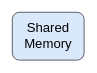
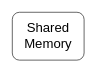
  <mxCell id="0" />
  <mxCell id="1" parent="0" />
- <mxCell id="2" value="&lt;font style=&quot;font-size: 22px;&quot;&gt;Shared Memory&lt;/font&gt;" style="rounded=1;whiteSpace=wrap;html=1;fillColor=#dae8fc;" vertex="1" parent="1"><mxGeometry x="20" y="20" width="120" height="80" as="geometry" /></mxCell>
+ <mxCell id="2" value="&lt;font style=&quot;font-size: 22px;&quot;&gt;Shared Memory&lt;/font&gt;" style="rounded=1;whiteSpace=wrap;html=1;" vertex="1" parent="1"><mxGeometry x="20" y="20" width="120" height="80" as="geometry" /></mxCell>
